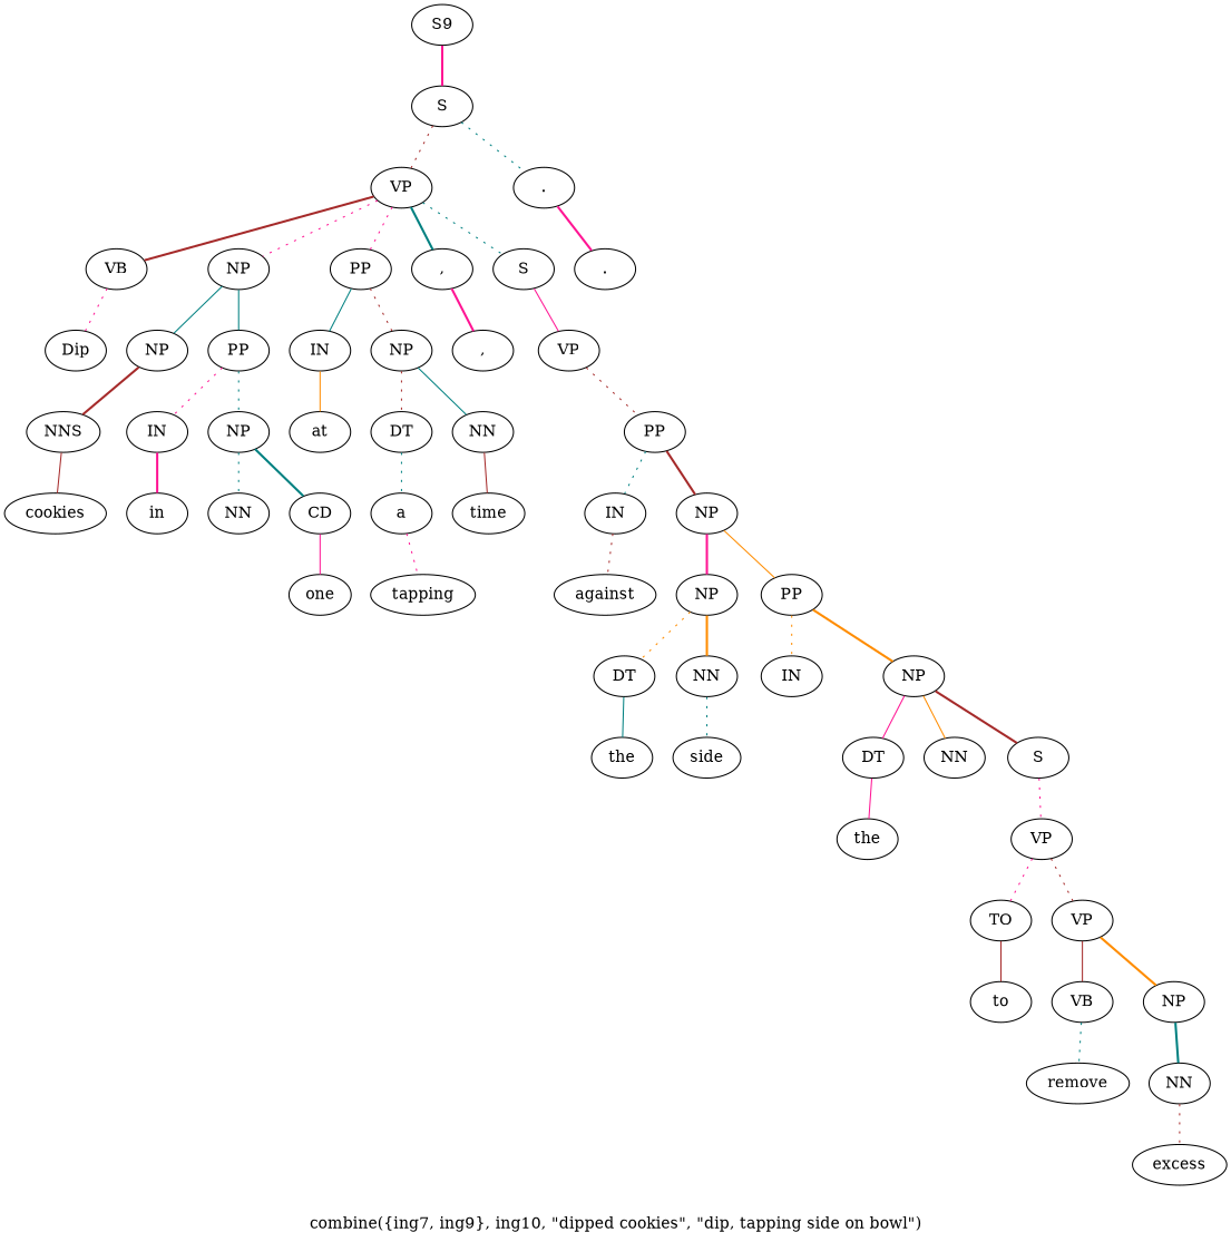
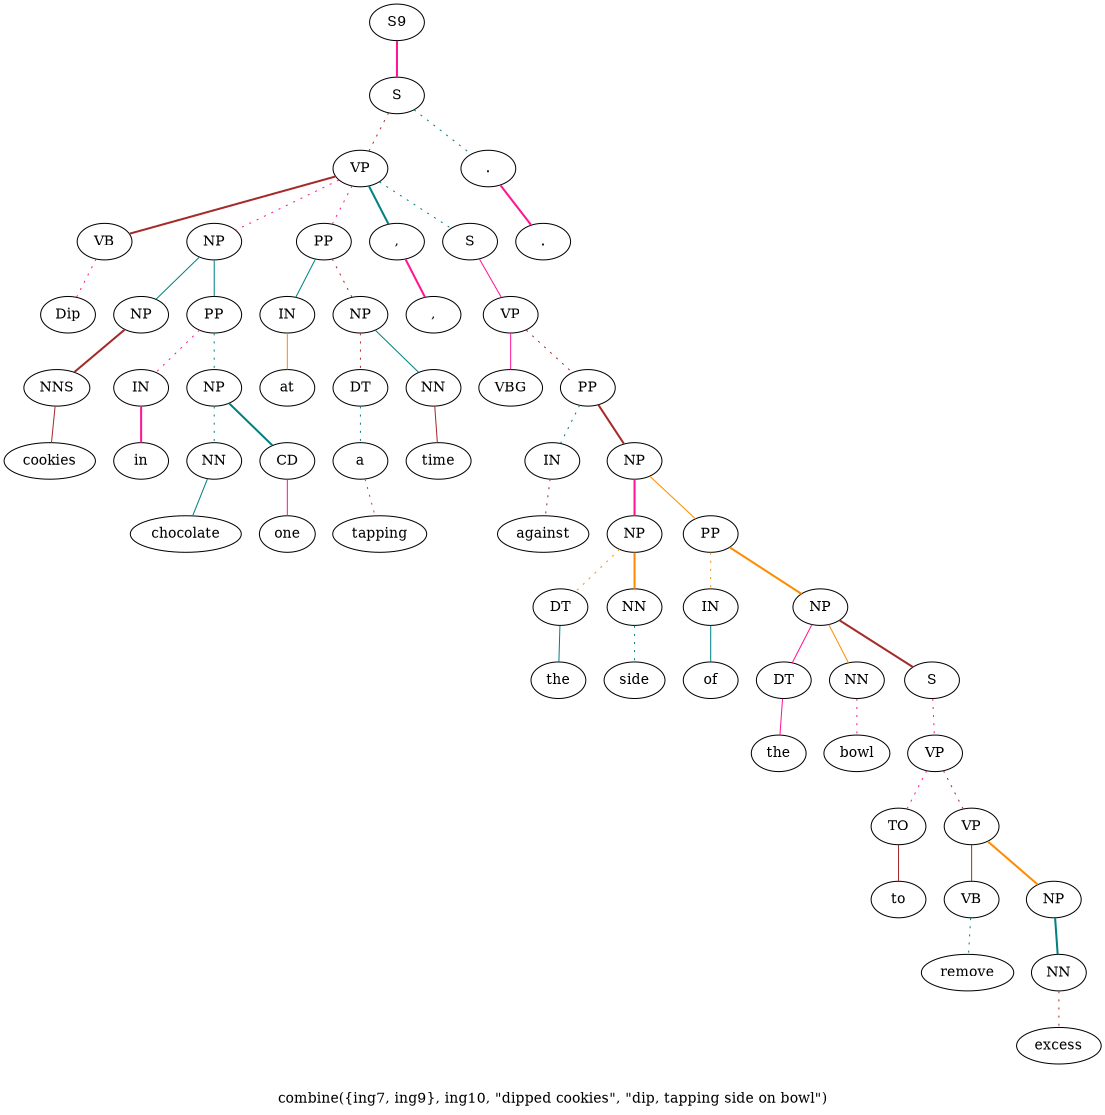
  graph {
    label="combine({ing7, ing9}, ing10, \"dipped cookies\", \"dip, tapping side on bowl\")"
    edge [color=deeppink style=dotted]
    n1 [label=S9]
    n2 [label=S]
    n3 [label=VP]
    n4 [label="."]
    n5 [label=VB]
    n6 [label=NP]
    n7 [label=PP]
    n8 [label=","]
    n9 [label=S]
    n10 [label="."]
    n11 [label=Dip]
    n12 [label=NP]
    n13 [label=PP]
    n14 [label=IN]
    n15 [label=NP]
    n16 [label=","]
    n17 [label=VP]
    n18 [label=NNS]
    n19 [label=IN]
    n20 [label=NP]
    n21 [label=cookies]
    n22 [label=in]
    n23 [label=NN]
    n24 [label=CD]
+   n25 [label=chocolate]
    n26 [label=one]
    n27 [label=at]
    n28 [label=DT]
    n29 [label=NN]
    n30 [label=a]
    n31 [label=time]
    n32 [label=tapping]
+   n33 [label=VBG]
    n34 [label=PP]
    n35 [label=IN]
    n36 [label=NP]
    n37 [label=against]
    n38 [label=NP]
    n39 [label=PP]
    n40 [label=DT]
    n41 [label=NN]
    n42 [label=IN]
    n43 [label=NP]
    n44 [label=the]
    n45 [label=side]
+   n46 [label=of]
    n47 [label=DT]
    n48 [label=NN]
    n49 [label=S]
    n50 [label=the]
+   n51 [label=bowl]
    n52 [label=VP]
    n53 [label=TO]
    n54 [label=VP]
    n55 [label=to]
    n56 [label=VB]
    n57 [label=NP]
    n58 [label=remove]
    n59 [label=NN]
    n60 [label=excess]
    n1 -- n2 [style=bold]
    n2 -- n3 [color=brown]
    n2 -- n4 [color=teal]
    n3 -- n5 [color=brown style=bold]
    n3 -- n6
    n3 -- n7
    n3 -- n8 [color=teal style=bold]
    n3 -- n9 [color=teal]
    n4 -- n10 [style=bold]
    n5 -- n11
    n6 -- n12 [color=teal style=solid]
    n6 -- n13 [color=teal style=solid]
    n7 -- n14 [color=teal style=solid]
    n7 -- n15 [color=brown]
    n8 -- n16 [style=bold]
    n9 -- n17 [style=solid]
    n12 -- n18 [color=brown style=bold]
    n13 -- n19
    n13 -- n20 [color=teal]
    n14 -- n27 [color=darkorange style=solid]
    n15 -- n28 [color=brown]
    n15 -- n29 [color=teal style=solid]
+   n17 -- n33 [style=solid]
    n17 -- n34 [color=brown]
    n18 -- n21 [color=brown style=solid]
    n19 -- n22 [style=bold]
    n20 -- n23 [color=teal]
    n20 -- n24 [color=teal style=bold]
+   n23 -- n25 [color=teal style=solid]
    n24 -- n26 [style=solid]
    n28 -- n30 [color=teal]
    n29 -- n31 [color=brown style=solid]
    n30 -- n32
    n34 -- n35 [color=teal]
    n34 -- n36 [color=brown style=bold]
    n35 -- n37 [color=brown]
    n36 -- n38 [style=bold]
    n36 -- n39 [color=darkorange style=solid]
    n38 -- n40 [color=darkorange]
    n38 -- n41 [color=darkorange style=bold]
    n39 -- n42 [color=darkorange]
    n39 -- n43 [color=darkorange style=bold]
    n40 -- n44 [color=teal style=solid]
    n41 -- n45 [color=teal]
+   n42 -- n46 [color=teal style=solid]
    n43 -- n47 [style=solid]
    n43 -- n48 [color=darkorange style=solid]
    n43 -- n49 [color=brown style=bold]
    n47 -- n50 [style=solid]
+   n48 -- n51
    n49 -- n52
    n52 -- n53
    n52 -- n54 [color=brown]
    n53 -- n55 [color=brown style=solid]
    n54 -- n56 [color=brown style=solid]
    n54 -- n57 [color=darkorange style=bold]
    n56 -- n58 [color=teal]
    n57 -- n59 [color=teal style=bold]
    n59 -- n60 [color=brown]
  }
